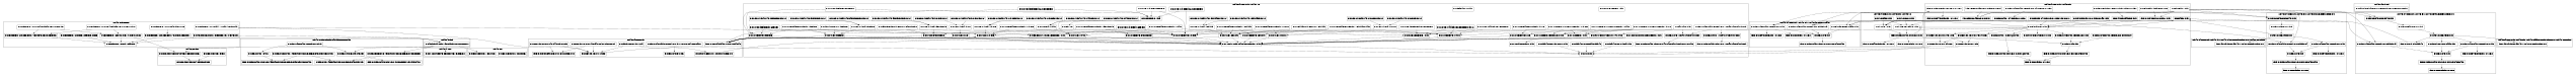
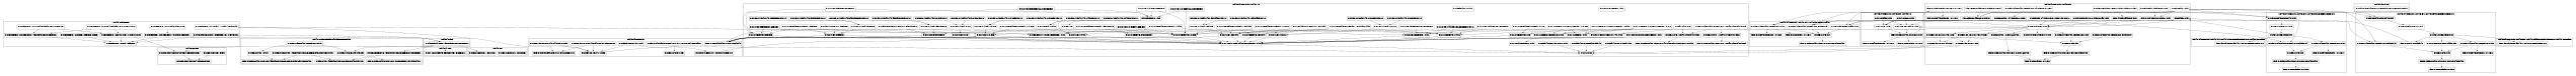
  digraph {
    fontname="DejaVu Sans Mono"
    rankdir=TB
    node [fontname="DejaVu Sans Mono" shape=rect]
    edge [fontname="DejaVu Sans Mono"]
    n1 [label="aws_apigatewayv2_api.ApiGateway"]
    n2 [label="aws_apigatewayv2_authorizer.jwt_authorizer"]
    n3 [label="aws_apigatewayv2_integration.lambda_integration"]
    n4 [label="aws_apigatewayv2_integration.load_balancer_integration"]
    n5 [label="aws_apigatewayv2_route.lambda_route"]
    n6 [label="aws_apigatewayv2_route.load_balancer_route_order"]
    n7 [label="aws_apigatewayv2_route.load_balancer_route_product"]
    n8 [label="aws_apigatewayv2_stage.ApiGatewayStage"]
    n9 [label="aws_apigatewayv2_vpc_link.vpc_link_api_to_lb"]
    n10 [label="aws_lambda_permission.apigateway_invoke_lambda"]
    n11 [label="data.aws_iam_policy_document.fast_food_user_management_lambda_user_policy"]
    n12 [label="data.aws_iam_policy_document.instance_assume_role_policy"]
    n13 [label="aws_iam_access_key.fast_food_user_management_user_access"]
    n14 [label="aws_iam_policy.policy"]
    n15 [label="aws_iam_role.iam_for_lambda"]
    n16 [label="aws_iam_role_policy_attachment.admin"]
    n17 [label="aws_iam_user.fast_food_user_management_lambda_user"]
    n18 [label="aws_iam_user_policy.fast_food_user_management_lambda_user_policy"]
    n19 [label="aws_cloudwatch_log_group.FastFoodUserManagementLogging"]
    n20 [label="data.aws_autoscaling_groups.eks_node_groups"]
    n21 [label="data.aws_availability_zones.available"]
    n22 [label="aws_db_instance.rds-mssql"]
    n23 [label="aws_db_subnet_group.rds_db_subnet_group"]
    n24 [label="aws_iam_role.eks-iam"]
    n25 [label="aws_iam_role_policy_attachment.eks-AmazonEKSClusterPolicy"]
    n26 [label="aws_security_group.rds_sg"]
    n27 [label="aws_security_group_rule.allow_eks_nodes"]
    n28 [label="aws_security_group_rule.allow_eks_nodes_to_rds"]
    n29 [label="data.aws_caller_identity.current"]
    n30 [label="data.aws_eks_addon_version.this"]
    n31 [label="data.aws_iam_policy_document.assume_role_policy"]
    n32 [label="data.aws_iam_policy_document.cni_ipv6_policy"]
    n33 [label="data.aws_iam_session_context.current"]
    n34 [label="data.aws_partition.current"]
    n35 [label="data.tls_certificate.this"]
    n36 [label="aws_cloudwatch_log_group.this"]
    n37 [label="aws_ec2_tag.cluster_primary_security_group"]
    n38 [label="aws_eks_addon.before_compute"]
    n39 [label="aws_eks_addon.this"]
    n40 [label="aws_eks_cluster.this"]
    n41 [label="aws_eks_identity_provider_config.this"]
    n42 [label="aws_iam_openid_connect_provider.oidc_provider"]
    n43 [label="aws_iam_policy.cluster_encryption"]
    n44 [label="aws_iam_policy.cni_ipv6_policy"]
    n45 [label="aws_iam_role.this"]
    n46 [label="aws_iam_role_policy_attachment.additional"]
    n47 [label="aws_iam_role_policy_attachment.cluster_encryption"]
    n48 [label="aws_iam_role_policy_attachment.this"]
    n49 [label="aws_security_group.cluster"]
    n50 [label="aws_security_group.node"]
    n51 [label="aws_security_group_rule.cluster"]
    n52 [label="aws_security_group_rule.node"]
    n53 [label="kubernetes_config_map.aws_auth"]
    n54 [label="kubernetes_config_map_v1_data.aws_auth"]
    n55 [label="time_sleep.this"]
    n56 [label="data.aws_caller_identity.current"]
    n57 [label="data.aws_iam_policy_document.assume_role_policy"]
    n58 [label="data.aws_partition.current"]
    n59 [label="aws_autoscaling_schedule.this"]
    n60 [label="aws_eks_node_group.this"]
    n61 [label="aws_iam_role.this"]
    n62 [label="aws_iam_role_policy_attachment.additional"]
    n63 [label="aws_iam_role_policy_attachment.this"]
    n64 [label="aws_launch_template.this"]
    n65 [label="data.cloudinit_config.linux_eks_managed_node_group"]
    n66 [label="data.aws_caller_identity.current"]
    n67 [label="data.aws_iam_policy_document.assume_role_policy"]
    n68 [label="data.aws_partition.current"]
    n69 [label="aws_eks_fargate_profile.this"]
    n70 [label="aws_iam_role.this"]
    n71 [label="aws_iam_role_policy_attachment.additional"]
    n72 [label="aws_iam_role_policy_attachment.this"]
    n73 [label="data.aws_caller_identity.current"]
    n74 [label="data.aws_iam_policy_document.this"]
    n75 [label="data.aws_partition.current"]
    n76 [label="aws_kms_alias.this"]
    n77 [label="aws_kms_external_key.this"]
    n78 [label="aws_kms_grant.this"]
    n79 [label="aws_kms_key.this"]
    n80 [label="data.aws_ami.eks_default"]
    n81 [label="data.aws_caller_identity.current"]
    n82 [label="data.aws_iam_policy_document.assume_role_policy"]
    n83 [label="data.aws_partition.current"]
    n84 [label="aws_autoscaling_group.this"]
    n85 [label="aws_autoscaling_schedule.this"]
-   n86 [label="aws_iam_instance_profile.this"]
+   n86 [label="aws_route_instance_profile.this"]
    n87 [label="aws_iam_role.this"]
    n88 [label="aws_iam_role_policy_attachment.additional"]
    n89 [label="aws_iam_role_policy_attachment.this"]
    n90 [label="aws_launch_template.this"]
    n91 [label="data.cloudinit_config.linux_eks_managed_node_group"]
    n92 [label="data.aws_iam_policy_document.flow_log_cloudwatch_assume_role"]
    n93 [label="data.aws_iam_policy_document.vpc_flow_log_cloudwatch"]
    n94 [label="aws_cloudwatch_log_group.flow_log"]
    n95 [label="aws_customer_gateway.this"]
    n96 [label="aws_db_subnet_group.database"]
    n97 [label="aws_default_network_acl.this"]
    n98 [label="aws_default_route_table.default"]
    n99 [label="aws_default_security_group.this"]
    n100 [label="aws_default_vpc.this"]
    n101 [label="aws_egress_only_internet_gateway.this"]
    n102 [label="aws_eip.nat"]
    n103 [label="aws_elasticache_subnet_group.elasticache"]
    n104 [label="aws_flow_log.this"]
    n105 [label="aws_iam_policy.vpc_flow_log_cloudwatch"]
    n106 [label="aws_iam_role.vpc_flow_log_cloudwatch"]
    n107 [label="aws_iam_role_policy_attachment.vpc_flow_log_cloudwatch"]
    n108 [label="aws_internet_gateway.this"]
    n109 [label="aws_nat_gateway.this"]
    n110 [label="aws_network_acl.database"]
    n111 [label="aws_network_acl.elasticache"]
    n112 [label="aws_network_acl.intra"]
    n113 [label="aws_network_acl.outpost"]
    n114 [label="aws_network_acl.private"]
    n115 [label="aws_user_acl.public"]
    n116 [label="aws_network_acl.redshift"]
    n117 [label="aws_network_acl_rule.database_inbound"]
    n118 [label="aws_network_acl_rule.database_outbound"]
    n119 [label="aws_network_acl_rule.elasticache_inbound"]
    n120 [label="aws_network_acl_rule.elasticache_outbound"]
    n121 [label="aws_network_acl_rule.intra_inbound"]
    n122 [label="aws_network_acl_rule.intra_outbound"]
    n123 [label="aws_network_acl_rule.outpost_inbound"]
    n124 [label="aws_network_acl_rule.outpost_outbound"]
    n125 [label="aws_network_acl_rule.private_inbound"]
    n126 [label="aws_network_acl_rule.private_outbound"]
    n127 [label="aws_network_acl_rule.public_inbound"]
    n128 [label="aws_network_acl_rule.public_outbound"]
    n129 [label="aws_network_acl_rule.redshift_inbound"]
    n130 [label="aws_network_acl_rule.redshift_outbound"]
    n131 [label="aws_redshift_subnet_group.redshift"]
    n132 [label="aws_route.database_dns64_nat_gateway"]
    n133 [label="aws_route.database_internet_gateway"]
    n134 [label="aws_route.database_ipv6_egress"]
    n135 [label="aws_route.database_nat_gateway"]
    n136 [label="aws_route.private_dns64_nat_gateway"]
    n137 [label="aws_route.private_ipv6_egress"]
    n138 [label="aws_route.private_nat_gateway"]
    n139 [label="aws_route.public_internet_gateway"]
    n140 [label="aws_route.public_internet_gateway_ipv6"]
    n141 [label="aws_route_table.database"]
    n142 [label="aws_route_table.elasticache"]
    n143 [label="aws_route_table.intra"]
    n144 [label="aws_route_table.private"]
    n145 [label="aws_route_table.public"]
    n146 [label="aws_route_table.redshift"]
    n147 [label="aws_route_table_association.database"]
    n148 [label="aws_route_table_association.elasticache"]
    n149 [label="aws_route_table_association.intra"]
    n150 [label="aws_route_table_association.outpost"]
    n151 [label="aws_route_table_association.private"]
    n152 [label="aws_route_table_association.public"]
    n153 [label="aws_route_table_association.redshift"]
    n154 [label="aws_route_table_association.redshift_public"]
    n155 [label="aws_subnet.database"]
    n156 [label="aws_subnet.elasticache"]
    n157 [label="aws_subnet.intra"]
    n158 [label="aws_subnet.outpost"]
    n159 [label="aws_subnet.private"]
    n160 [label="aws_subnet.public"]
    n161 [label="aws_subnet.redshift"]
    n162 [label="aws_vpc.this"]
    n163 [label="aws_vpc_dhcp_options.this"]
    n164 [label="aws_vpc_dhcp_options_association.this"]
    n165 [label="aws_vpc_ipv4_cidr_block_association.this"]
    n166 [label="aws_vpn_gateway.this"]
    n167 [label="aws_vpn_gateway_attachment.this"]
    n168 [label="aws_vpn_gateway_route_propagation.intra"]
    n169 [label="aws_vpn_gateway_route_propagation.private"]
    n170 [label="aws_vpn_gateway_route_propagation.public"]
    n171 [label="aws_cognito_user.guest"]
    n172 [label="aws_cognito_user_pool.FastFoodUsers"]
    n173 [label="aws_cognito_user_pool_client.FastFoodTotem"]
    n174 [label="aws_dynamodb_table.FastFoodUserManagement"]
    n175 [label="aws_ecr_repository.ecr_totem"]
    n176 [label="aws_ecr_repository.ecr_user"]
    n177 [label="aws_lambda_function.fast_food_user_management"]
    subgraph cluster_1 {
      label="module.api_gateway"
      n1
      n2
      n3
      n4
      n5
      n6
      n7
      n8
      n9
      n10
    }
    subgraph cluster_2 {
      label="module.authentication_lambda_access_this"
      n11
      n12
      n13
      n14
      n15
      n16
      n17
      n18
    }
    subgraph cluster_3 {
      label="module.cloudwath"
      n19
    }
    subgraph cluster_4 {
      label="module.cluster_rds"
      n20
      n21
      n22
      n23
      n24
      n25
      n26
      n27
      n28
    }
    subgraph cluster_5 {
      label="module.cluster_rds.module.eks"
      n29
      n30
      n31
      n32
      n33
      n34
      n35
      n36
      n37
      n38
      n39
      n40
      n41
      n42
      n43
      n44
      n45
      n46
      n47
      n48
      n49
      n50
      n51
      n52
      n53
      n54
      n55
    }
    subgraph cluster_6 {
      label="module.cluster_rds.module.eks.module.eks_managed_node_group"
      n56
      n57
      n58
      n59
      n60
      n61
      n62
      n63
      n64
    }
    subgraph cluster_7 {
      label="module.cluster_rds.module.eks.module.eks_managed_node_group.module.user_data"
      n65
    }
    subgraph cluster_8 {
      label="module.cluster_rds.module.eks.module.fargate_profile"
      n66
      n67
      n68
      n69
      n70
      n71
      n72
    }
    subgraph cluster_9 {
      label="module.cluster_rds.module.eks.module.kms"
      n73
      n74
      n75
      n76
      n77
      n78
      n79
    }
    subgraph cluster_10 {
      label="module.cluster_rds.module.eks.module.self_managed_node_group"
      n80
      n81
      n82
      n83
      n84
      n85
      n86
      n87
      n88
      n89
      n90
    }
    subgraph cluster_11 {
      label="module.cluster_rds.module.eks.module.self_managed_node_group.module.user_data"
      n91
    }
    subgraph cluster_12 {
      label="module.cluster_rds.module.vpc"
      n92
      n93
      n94
      n95
      n96
      n97
      n98
      n99
      n100
      n101
      n102
      n103
      n104
      n105
      n106
      n107
      n108
      n109
      n110
      n111
      n112
      n113
      n114
      n115
      n116
      n117
      n118
      n119
      n120
      n121
      n122
      n123
      n124
      n125
      n126
      n127
      n128
      n129
      n130
      n131
      n132
      n133
      n134
      n135
      n136
      n137
      n138
      n139
      n140
      n141
      n142
      n143
      n144
      n145
      n146
      n147
      n148
      n149
      n150
      n151
      n152
      n153
      n154
      n155
      n156
      n157
      n158
      n159
      n160
      n161
      n162
      n163
      n164
      n165
      n166
      n167
      n168
      n169
      n170
    }
    subgraph cluster_13 {
      label="module.cognito"
      n171
      n172
      n173
    }
    subgraph cluster_14 {
      label="module.dynamo"
      n174
    }
    subgraph cluster_15 {
      label="module.ecr"
      n175
      n176
    }
    subgraph cluster_16 {
      label="module.lambda"
      n177
    }
    n2 -> n1
    n2 -> n173
    n3 -> n1
    n3 -> n177
    n4 -> n1
    n5 -> n3
    n6 -> n2
    n6 -> n4
    n7 -> n2
    n7 -> n4
    n8 -> n1
    n9 -> n26
    n9 -> n159
    n10 -> n1
    n10 -> n177
    n13 -> n17
    n14 -> n11
    n15 -> n12
    n16 -> n14
    n16 -> n15
    n18 -> n11
    n18 -> n17
    n22 -> n23
    n22 -> n26
    n23 -> n159
    n25 -> n24
    n26 -> n162
    n27 -> n20
    n27 -> n26
    n28 -> n20
    n28 -> n26
    n30 -> n40
    n31 -> n34
    n32 -> n34
    n33 -> n29
    n35 -> n40
    n37 -> n40
    n38 -> n30
    n39 -> n30
    n39 -> n59
    n39 -> n62
    n39 -> n69
    n39 -> n71
    n39 -> n72
    n39 -> n85
    n39 -> n88
    n40 -> n36
    n40 -> n44
    n40 -> n48
    n40 -> n51
    n40 -> n52
    n40 -> n77
    n40 -> n79
    n40 -> n159
    n41 -> n40
    n42 -> n35
    n43 -> n77
    n43 -> n79
    n44 -> n32
    n45 -> n31
    n46 -> n45
    n47 -> n43
    n48 -> n45
    n49 -> n162
    n50 -> n162
    n51 -> n49
    n51 -> n50
    n52 -> n49
    n52 -> n50
    n53 -> n59
    n53 -> n62
    n53 -> n69
    n53 -> n71
    n53 -> n72
    n53 -> n85
    n53 -> n88
    n54 -> n53
    n55 -> n40
    n57 -> n58
    n59 -> n60
    n60 -> n64
    n61 -> n57
    n62 -> n61
    n63 -> n56
    n63 -> n61
    n64 -> n55
    n64 -> n63
    n64 -> n65
    n69 -> n55
    n69 -> n70
    n70 -> n67
    n71 -> n70
    n72 -> n66
    n72 -> n68
    n72 -> n70
    n74 -> n33
    n74 -> n45
    n74 -> n73
    n74 -> n75
    n76 -> n77
    n76 -> n79
    n77 -> n74
    n78 -> n77
    n78 -> n79
    n79 -> n74
    n80 -> n55
    n82 -> n83
    n84 -> n90
    n85 -> n84
    n86 -> n87
    n87 -> n82
    n88 -> n87
    n89 -> n81
    n89 -> n87
    n90 -> n80
    n90 -> n86
    n90 -> n89
    n90 -> n91
    n94 -> n165
    n96 -> n155
    n97 -> n162
    n98 -> n162
    n99 -> n162
    n101 -> n165
    n102 -> n21
    n102 -> n108
    n103 -> n156
    n104 -> n94
    n104 -> n106
    n105 -> n93
    n106 -> n92
    n107 -> n105
    n107 -> n106
    n108 -> n165
    n109 -> n102
    n109 -> n160
    n110 -> n155
    n111 -> n156
    n112 -> n157
    n113 -> n158
    n114 -> n159
    n115 -> n160
    n116 -> n161
    n117 -> n110
    n118 -> n110
    n119 -> n111
    n120 -> n111
    n121 -> n112
    n122 -> n112
    n123 -> n113
    n124 -> n113
    n125 -> n114
    n126 -> n114
    n127 -> n115
    n128 -> n115
    n129 -> n116
    n130 -> n116
    n131 -> n161
    n132 -> n109
    n132 -> n141
    n133 -> n108
    n134 -> n101
    n134 -> n141
    n135 -> n109
    n135 -> n141
    n136 -> n109
    n136 -> n144
    n137 -> n101
    n137 -> n144
    n138 -> n109
    n138 -> n144
    n139 -> n108
    n139 -> n145
    n140 -> n108
    n140 -> n145
    n141 -> n21
    n141 -> n165
    n142 -> n165
    n143 -> n165
    n144 -> n21
    n144 -> n165
    n145 -> n165
    n146 -> n165
    n147 -> n141
    n147 -> n144
    n147 -> n155
    n148 -> n142
    n148 -> n144
    n148 -> n156
    n149 -> n143
    n150 -> n144
    n150 -> n158
    n151 -> n144
    n151 -> n159
    n152 -> n145
    n152 -> n160
    n153 -> n144
    n153 -> n146
    n153 -> n161
    n154 -> n145
    n154 -> n146
    n154 -> n161
    n155 -> n21
    n155 -> n165
    n156 -> n21
    n156 -> n165
    n157 -> n21
    n157 -> n165
    n158 -> n165
    n159 -> n21
    n159 -> n165
    n160 -> n21
    n160 -> n165
    n161 -> n21
    n161 -> n165
    n164 -> n163
    n164 -> n165
    n165 -> n162
    n166 -> n165
    n167 -> n165
    n168 -> n143
    n168 -> n166
    n168 -> n167
    n169 -> n144
    n169 -> n166
    n169 -> n167
    n170 -> n145
    n170 -> n166
    n170 -> n167
    n171 -> n172
    n173 -> n172
    n177 -> n13
    n177 -> n15
    n177 -> n173
    n177 -> n174
    n177 -> n176
  }
